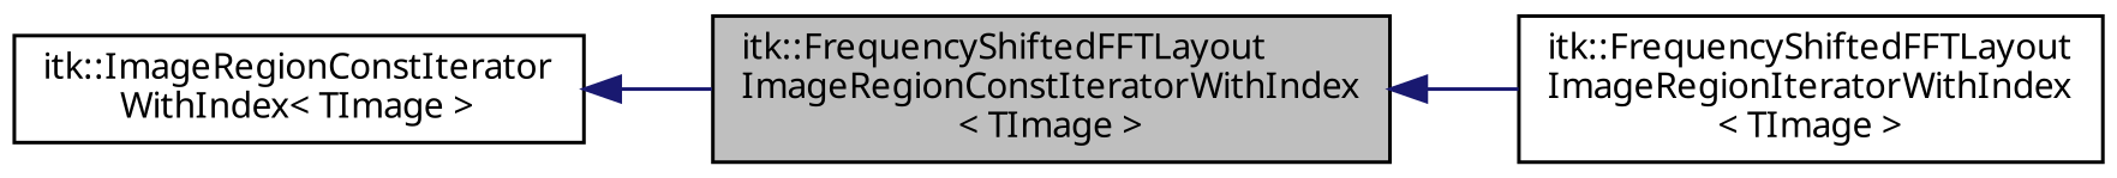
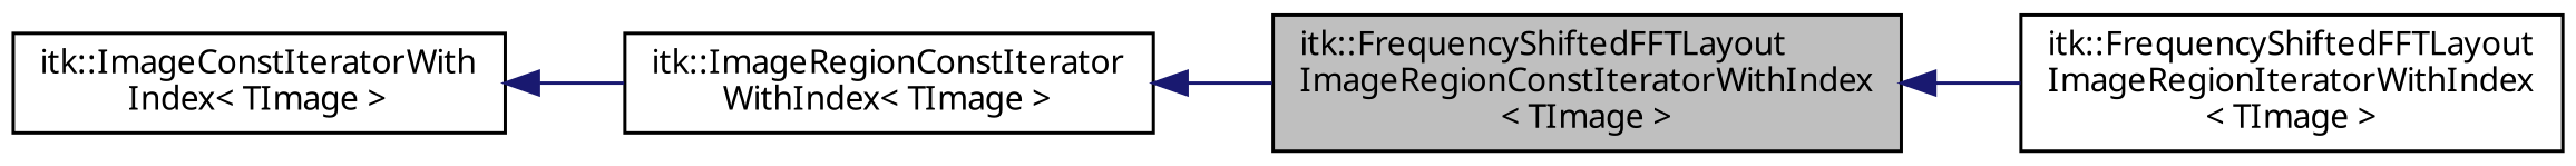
  digraph {
    rankdir=LR
    fontname="Noto Sans"
    node [color=black fillcolor=white fontname="Noto Sans" fontsize=10 shape=record style=filled]
    edge [color=midnightblue dir=back fontname="Noto Sans" fontsize=10 labelfontname=Helvetica labelfontsize=10 style=solid]
    n1 [fillcolor=grey75 fontcolor=black height=0.2 label="itk::FrequencyShiftedFFTLayout\lImageRegionConstIteratorWithIndex\l\< TImage \>" width=0.4]
    n2 [height=0.2 label="itk::FrequencyShiftedFFTLayout\lImageRegionIteratorWithIndex\l\< TImage \>" width=0.4]
    n3 [height=0.2 label="itk::ImageRegionConstIterator\lWithIndex\< TImage \>" width=0.4]
+   n4 [height=0.2 label="itk::ImageConstIteratorWith\lIndex\< TImage \>" width=0.4]
    n1 -> n2
    n3 -> n1
+   n4 -> n3
  }
